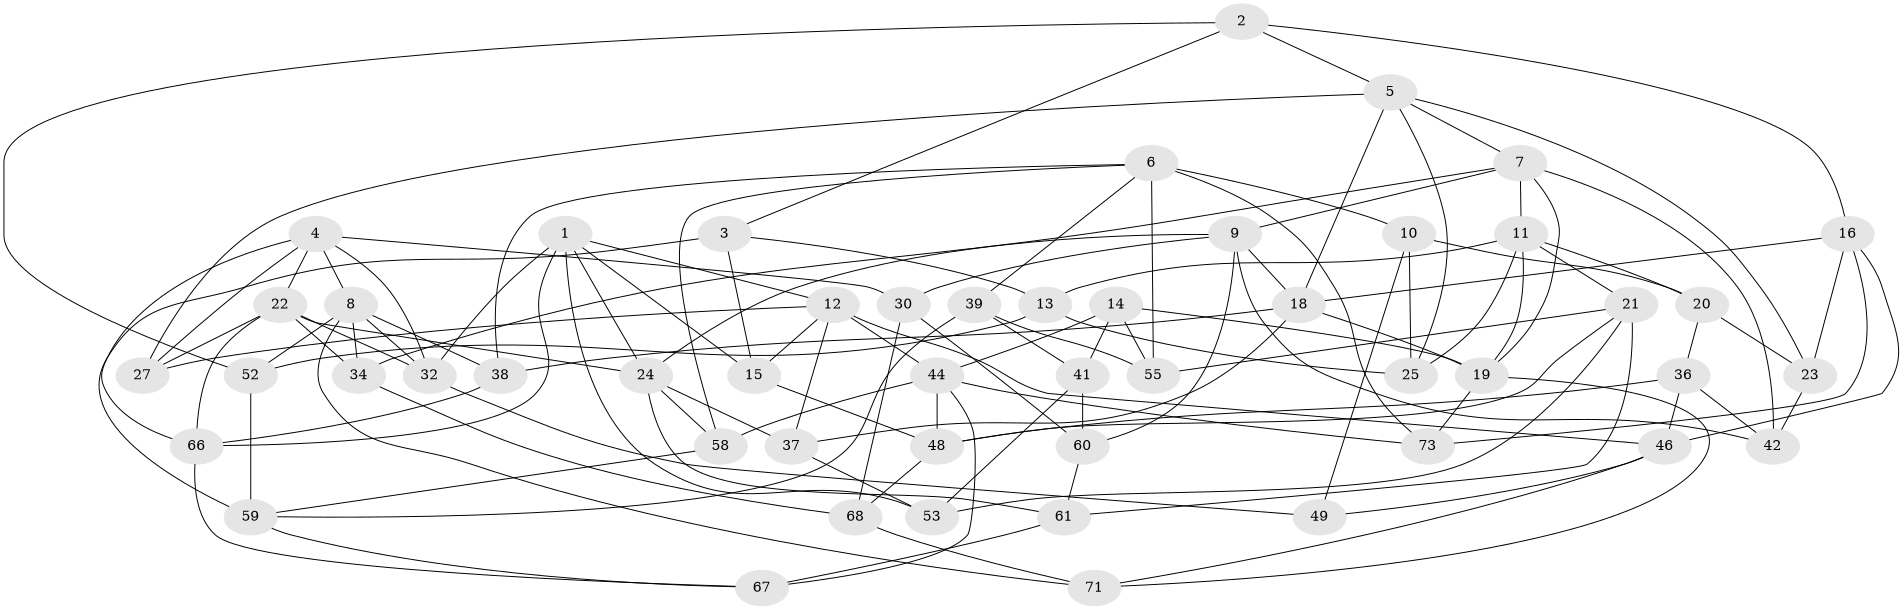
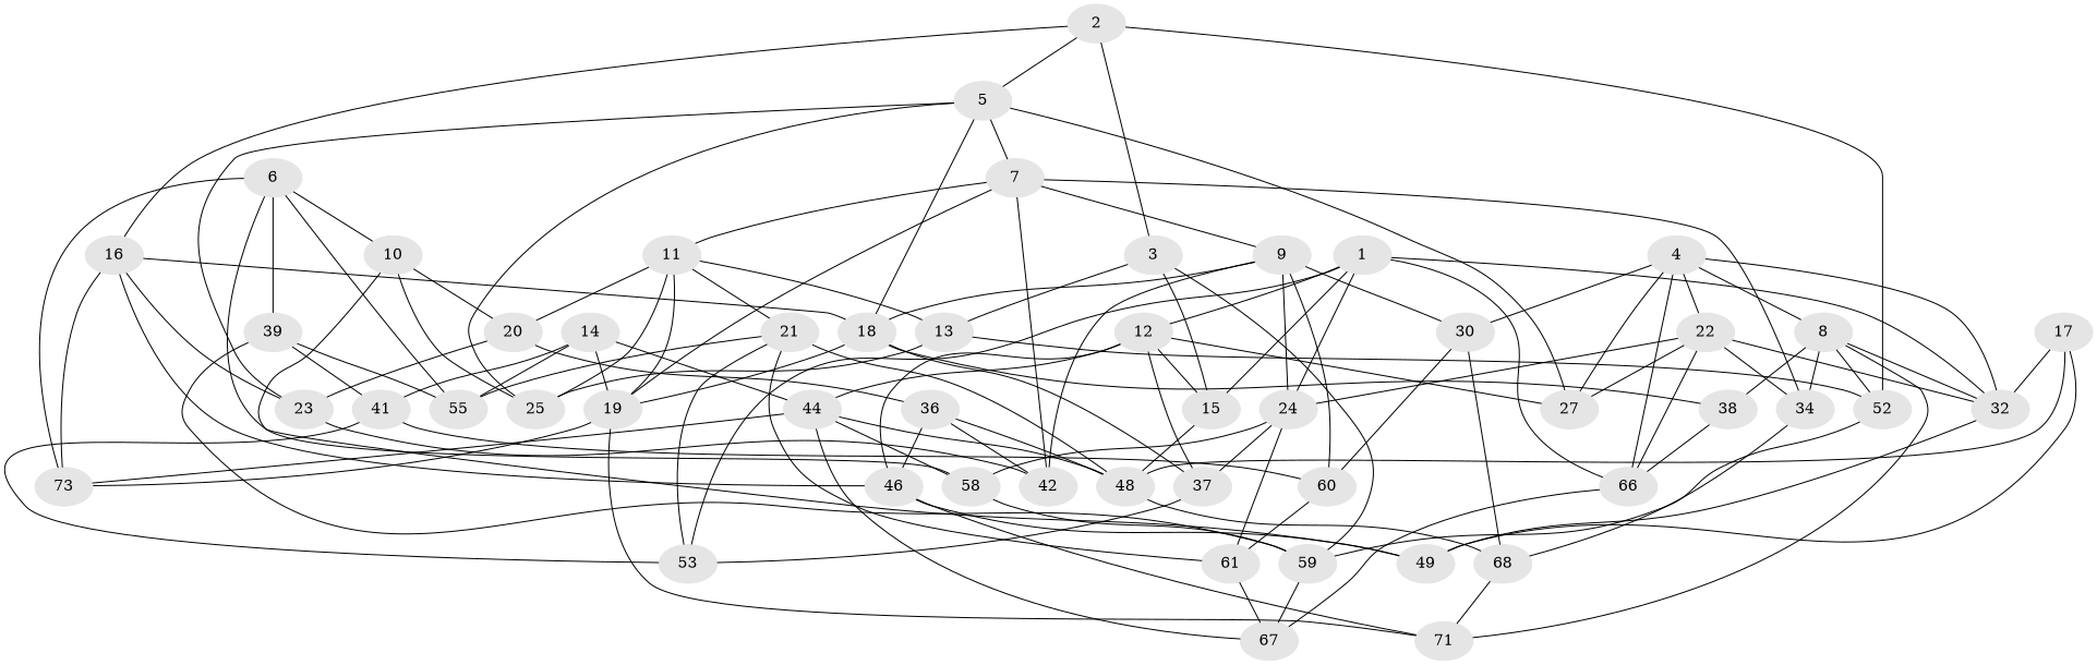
  graph {
    node [color=gray90 style=filled]
    1 [super="+57"]
    12 [super="+43"]
    15
    24 [super="+40"]
    32 [super="+69"]
    53
    66 [super="+72"]
    27
    n9 [label=37]
    44 [super="+56"]
    46 [super="+47"]
    48 [super="+70"]
    58
    61
    49 [super="+54"]
    67
    2
    3
    5 [super="+28"]
    16 [super="+37"]
    52
    13
    59 [super="+63"]
    7 [super="+51"]
    18 [super="+26"]
    23
    25
    73
    4 [super="+65"]
    8 [super="+64"]
    22 [super="+50"]
    30
    38
    34
    71
    60
    68
    9 [super="+29"]
    11 [super="+31"]
    19 [super="+33"]
    42
    6 [super="+45"]
    10
    39
    55
    20
    41
    21 [super="+62"]
    36
    14
+   17
    1 -- 12
    1 -- 15
    1 -- 24
    1 -- 32
    1 -- 53
    1 -- 66
    12 -- 15
    12 -- 27
    12 -- n9
    12 -- 44
    12 -- 46
    15 -- 48
    24 -- n9
    24 -- 58
    24 -- 61
    32 -- 49
    66 -- 67
    n9 -- 53
    44 -- 48
    44 -- 58
    44 -- 67
    44 -- 73
    46 -- 49
    46 -- 71
    48 -- 68
    58 -- 59
    61 -- 67
    2 -- 3
    2 -- 5
    2 -- 16
    2 -- 52
    3 -- 15
    3 -- 13
    3 -- 59
    5 -- 27
    5 -- 7
    5 -- 18
    5 -- 23
    5 -- 25
    16 -- 46
    16 -- 18
    16 -- 23
    16 -- 73
    52 -- 59
    13 -- 52
    13 -- 25
    59 -- 67
    7 -- 34
    7 -- 9
    7 -- 11
    7 -- 19
    7 -- 42
    18 -- n9
    18 -- 38
    18 -- 19
    23 -- 42
    4 -- 32
    4 -- 66
    4 -- 27
    4 -- 8
    4 -- 22
    4 -- 30
    8 -- 32
    8 -- 52
    8 -- 38
    8 -- 34
    8 -- 71
    22 -- 24
    22 -- 32
    22 -- 66
    22 -- 27
    22 -- 34
    30 -- 60
    30 -- 68
    38 -- 66
    34 -- 68
    60 -- 61
    68 -- 71
    9 -- 24
    9 -- 18
    9 -- 30
    9 -- 60
    9 -- 42
    11 -- 13
    11 -- 25
    11 -- 19
    11 -- 20
    11 -- 21
    19 -- 73
    19 -- 71
    6 -- 58
    6 -- 73
-   6 -- 38
    6 -- 10
    6 -- 39
    6 -- 55
    10 -- 49
    10 -- 25
    10 -- 20
    39 -- 59
    39 -- 55
    39 -- 41
    20 -- 23
    20 -- 36
    41 -- 53
    41 -- 60
    21 -- 53
    21 -- 48
    21 -- 61
    21 -- 55
    36 -- 46
    36 -- 48
    36 -- 42
    14 -- 44
    14 -- 19
    14 -- 55
    14 -- 41
+   17 -- 32
+   17 -- 48
+   17 -- 49 [weight=2]
  }
